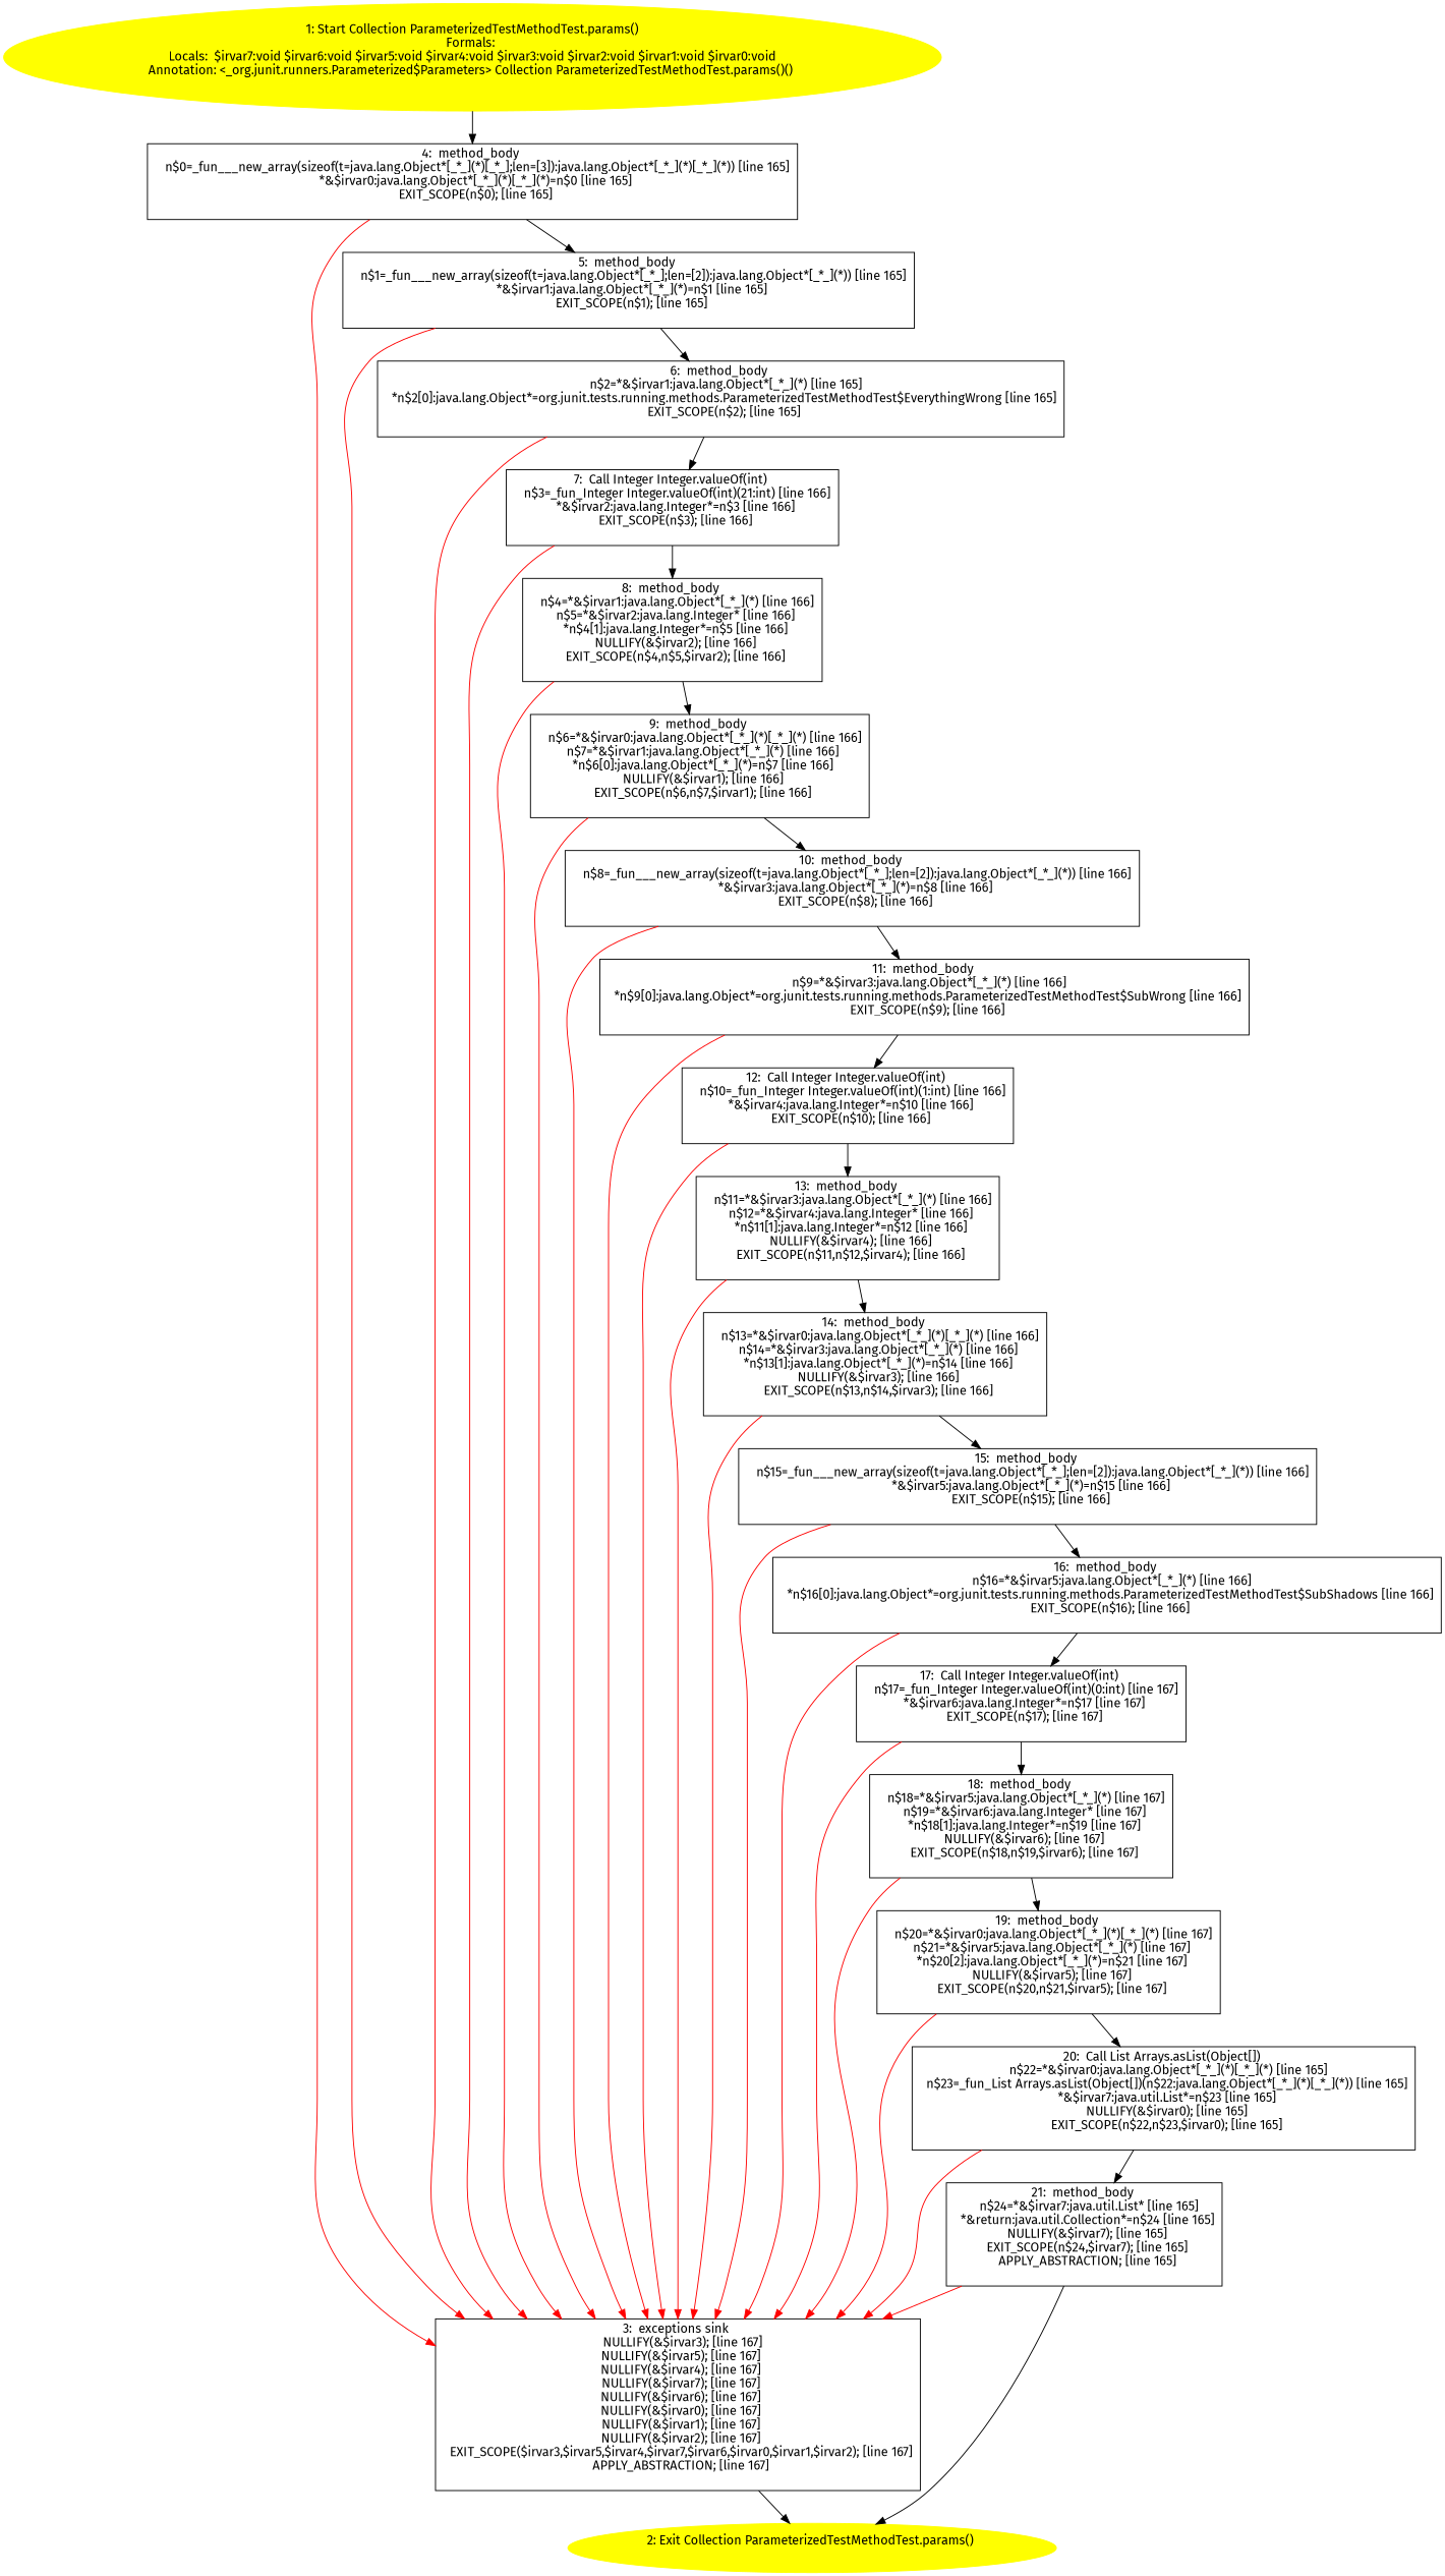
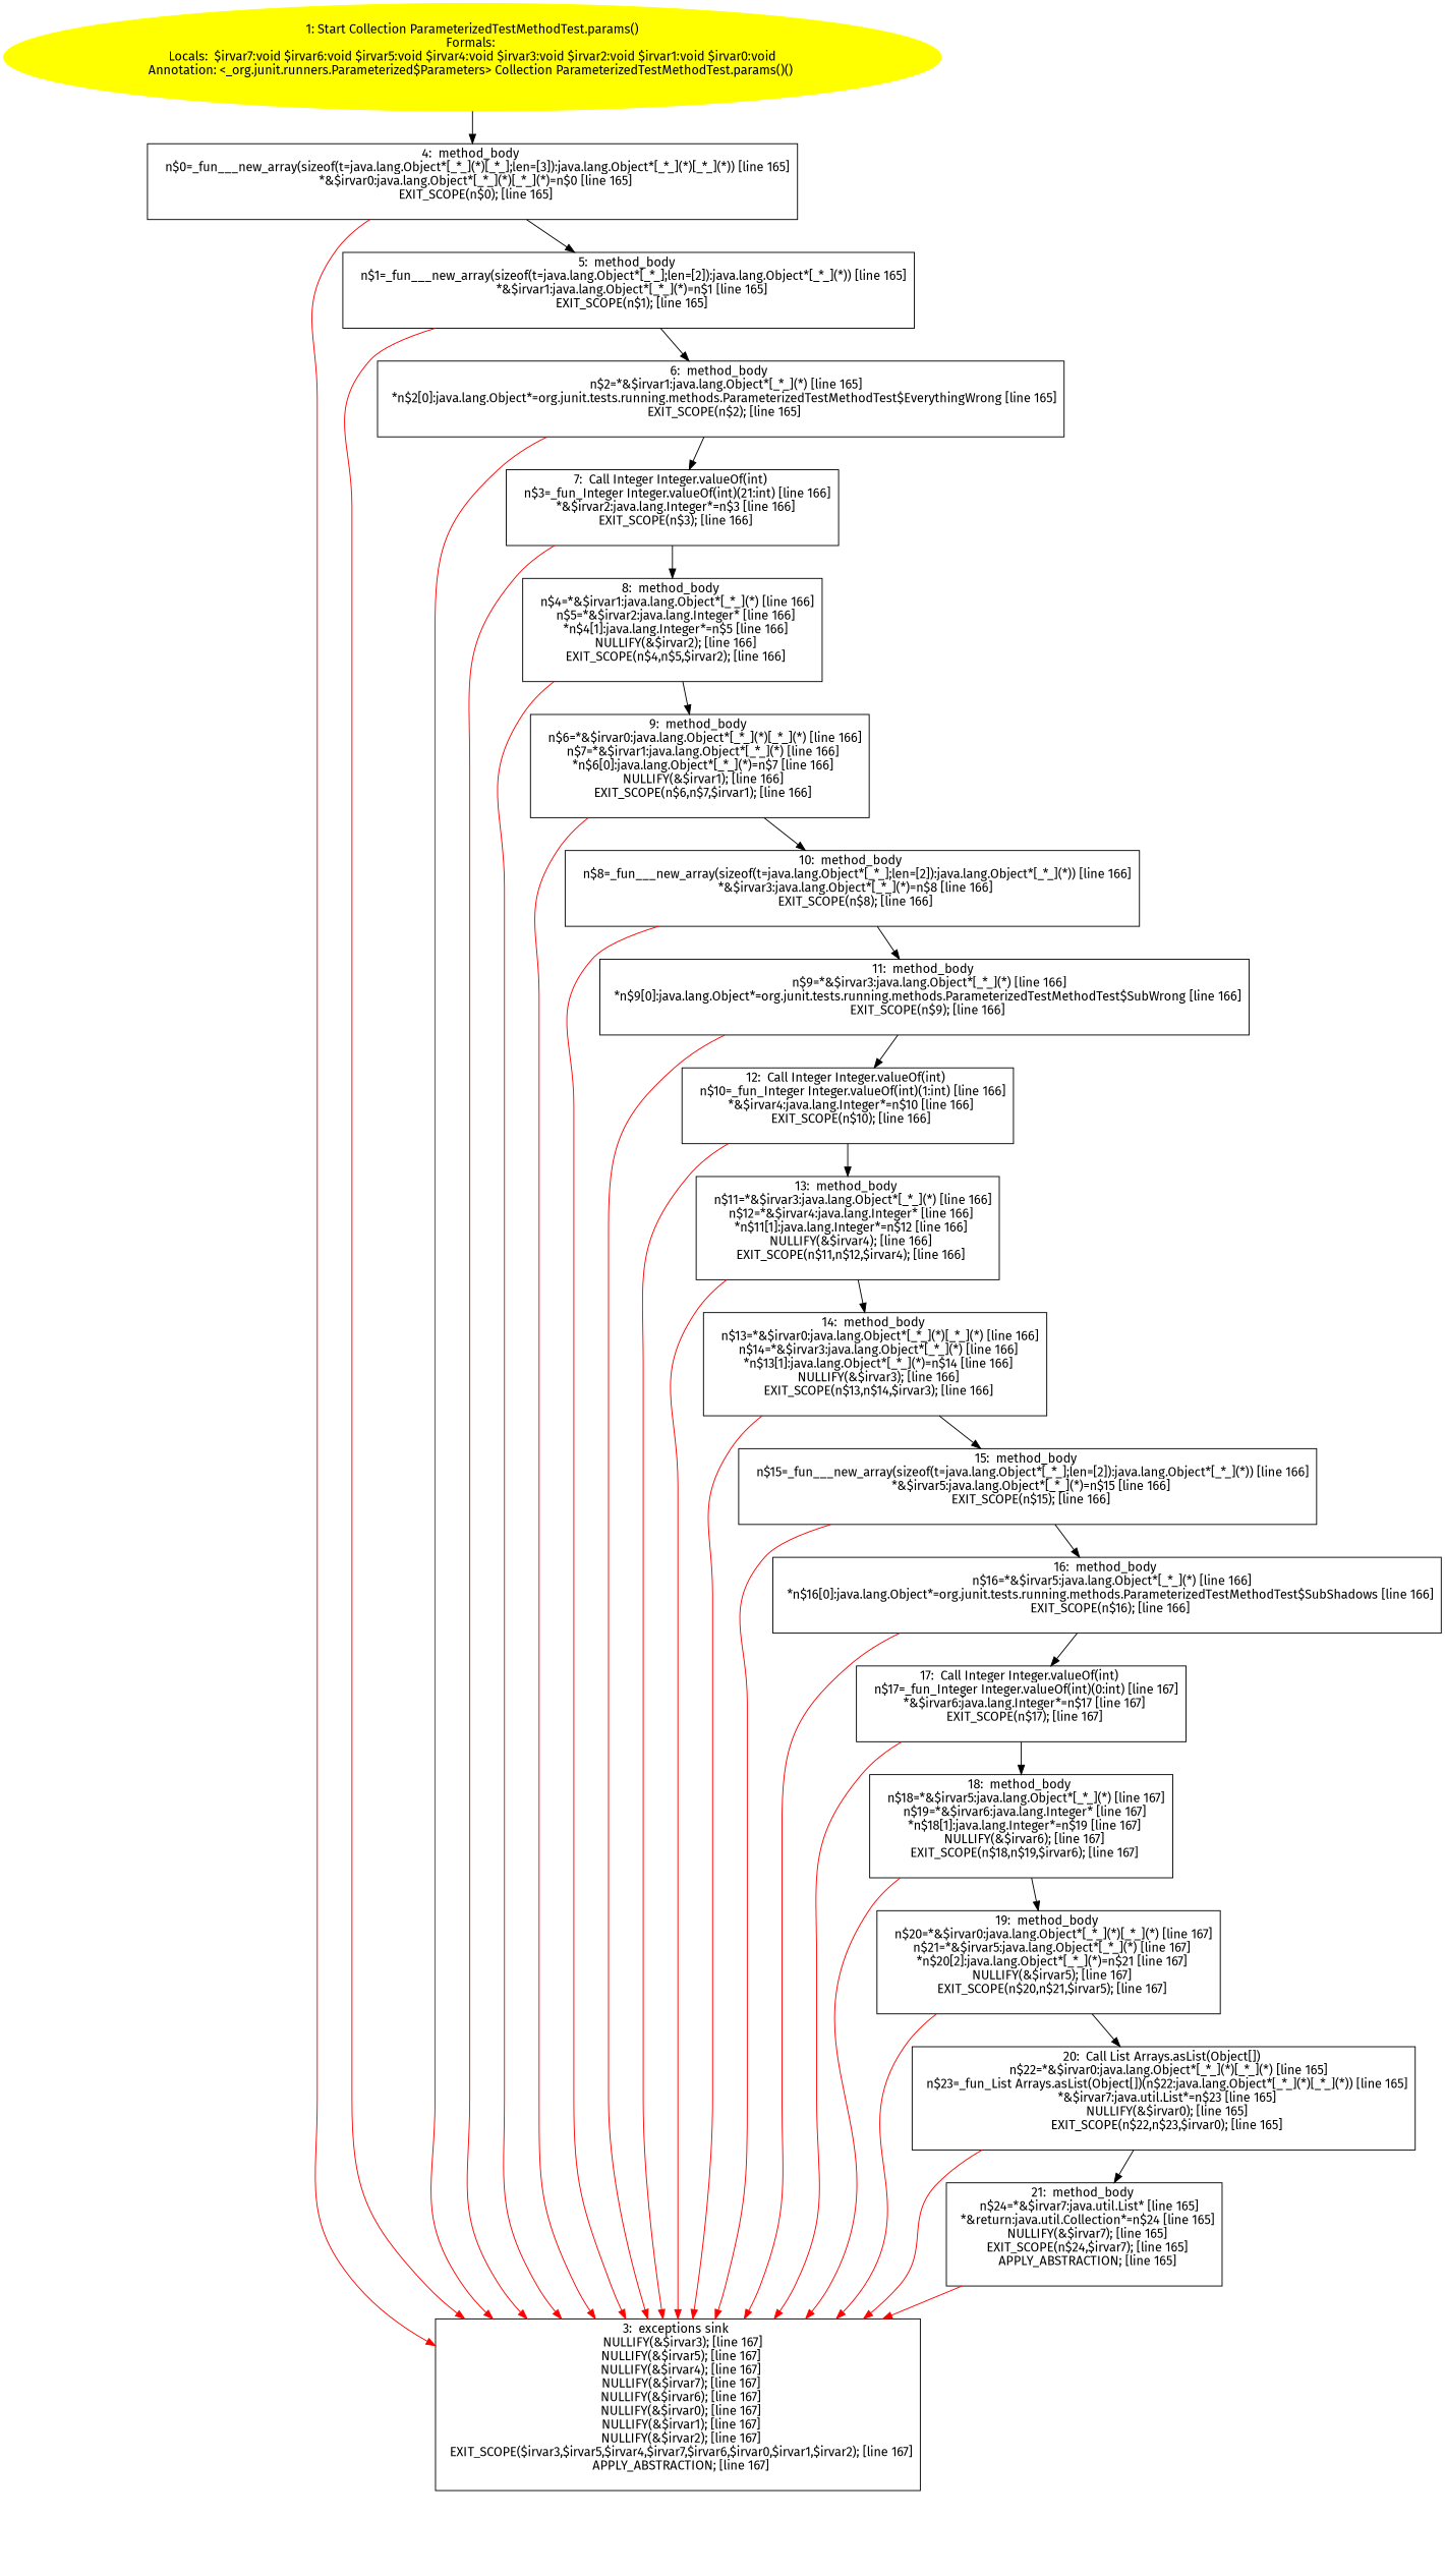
  digraph {
    fontname="Fira Sans"
    node [fontname="Fira Sans" shape=box]
    edge [fontname="Fira Sans"]
    n1 [color=yellow label="1: Start Collection ParameterizedTestMethodTest.params()\nFormals: \nLocals:  $irvar7:void $irvar6:void $irvar5:void $irvar4:void $irvar3:void $irvar2:void $irvar1:void $irvar0:void\nAnnotation: <_org.junit.runners.Parameterized$Parameters> Collection ParameterizedTestMethodTest.params()() \n  " style=filled shape=""]
    n2 [label="4:  method_body \n   n$0=_fun___new_array(sizeof(t=java.lang.Object*[_*_](*)[_*_];len=[3]):java.lang.Object*[_*_](*)[_*_](*)) [line 165]\n  *&$irvar0:java.lang.Object*[_*_](*)[_*_](*)=n$0 [line 165]\n  EXIT_SCOPE(n$0); [line 165]\n "]
    n3 [label="3:  exceptions sink \n   NULLIFY(&$irvar3); [line 167]\n  NULLIFY(&$irvar5); [line 167]\n  NULLIFY(&$irvar4); [line 167]\n  NULLIFY(&$irvar7); [line 167]\n  NULLIFY(&$irvar6); [line 167]\n  NULLIFY(&$irvar0); [line 167]\n  NULLIFY(&$irvar1); [line 167]\n  NULLIFY(&$irvar2); [line 167]\n  EXIT_SCOPE($irvar3,$irvar5,$irvar4,$irvar7,$irvar6,$irvar0,$irvar1,$irvar2); [line 167]\n  APPLY_ABSTRACTION; [line 167]\n "]
    n4 [label="5:  method_body \n   n$1=_fun___new_array(sizeof(t=java.lang.Object*[_*_];len=[2]):java.lang.Object*[_*_](*)) [line 165]\n  *&$irvar1:java.lang.Object*[_*_](*)=n$1 [line 165]\n  EXIT_SCOPE(n$1); [line 165]\n "]
-   n5 [color=yellow label="2: Exit Collection ParameterizedTestMethodTest.params() \n  " style=filled shape=""]
    n6 [label="6:  method_body \n   n$2=*&$irvar1:java.lang.Object*[_*_](*) [line 165]\n  *n$2[0]:java.lang.Object*=org.junit.tests.running.methods.ParameterizedTestMethodTest$EverythingWrong [line 165]\n  EXIT_SCOPE(n$2); [line 165]\n "]
    n7 [label="7:  Call Integer Integer.valueOf(int) \n   n$3=_fun_Integer Integer.valueOf(int)(21:int) [line 166]\n  *&$irvar2:java.lang.Integer*=n$3 [line 166]\n  EXIT_SCOPE(n$3); [line 166]\n "]
    n8 [label="8:  method_body \n   n$4=*&$irvar1:java.lang.Object*[_*_](*) [line 166]\n  n$5=*&$irvar2:java.lang.Integer* [line 166]\n  *n$4[1]:java.lang.Integer*=n$5 [line 166]\n  NULLIFY(&$irvar2); [line 166]\n  EXIT_SCOPE(n$4,n$5,$irvar2); [line 166]\n "]
    n9 [label="9:  method_body \n   n$6=*&$irvar0:java.lang.Object*[_*_](*)[_*_](*) [line 166]\n  n$7=*&$irvar1:java.lang.Object*[_*_](*) [line 166]\n  *n$6[0]:java.lang.Object*[_*_](*)=n$7 [line 166]\n  NULLIFY(&$irvar1); [line 166]\n  EXIT_SCOPE(n$6,n$7,$irvar1); [line 166]\n "]
    n10 [label="10:  method_body \n   n$8=_fun___new_array(sizeof(t=java.lang.Object*[_*_];len=[2]):java.lang.Object*[_*_](*)) [line 166]\n  *&$irvar3:java.lang.Object*[_*_](*)=n$8 [line 166]\n  EXIT_SCOPE(n$8); [line 166]\n "]
    n11 [label="11:  method_body \n   n$9=*&$irvar3:java.lang.Object*[_*_](*) [line 166]\n  *n$9[0]:java.lang.Object*=org.junit.tests.running.methods.ParameterizedTestMethodTest$SubWrong [line 166]\n  EXIT_SCOPE(n$9); [line 166]\n "]
    n12 [label="12:  Call Integer Integer.valueOf(int) \n   n$10=_fun_Integer Integer.valueOf(int)(1:int) [line 166]\n  *&$irvar4:java.lang.Integer*=n$10 [line 166]\n  EXIT_SCOPE(n$10); [line 166]\n "]
    n13 [label="13:  method_body \n   n$11=*&$irvar3:java.lang.Object*[_*_](*) [line 166]\n  n$12=*&$irvar4:java.lang.Integer* [line 166]\n  *n$11[1]:java.lang.Integer*=n$12 [line 166]\n  NULLIFY(&$irvar4); [line 166]\n  EXIT_SCOPE(n$11,n$12,$irvar4); [line 166]\n "]
    n14 [label="14:  method_body \n   n$13=*&$irvar0:java.lang.Object*[_*_](*)[_*_](*) [line 166]\n  n$14=*&$irvar3:java.lang.Object*[_*_](*) [line 166]\n  *n$13[1]:java.lang.Object*[_*_](*)=n$14 [line 166]\n  NULLIFY(&$irvar3); [line 166]\n  EXIT_SCOPE(n$13,n$14,$irvar3); [line 166]\n "]
    n15 [label="15:  method_body \n   n$15=_fun___new_array(sizeof(t=java.lang.Object*[_*_];len=[2]):java.lang.Object*[_*_](*)) [line 166]\n  *&$irvar5:java.lang.Object*[_*_](*)=n$15 [line 166]\n  EXIT_SCOPE(n$15); [line 166]\n "]
    n16 [label="16:  method_body \n   n$16=*&$irvar5:java.lang.Object*[_*_](*) [line 166]\n  *n$16[0]:java.lang.Object*=org.junit.tests.running.methods.ParameterizedTestMethodTest$SubShadows [line 166]\n  EXIT_SCOPE(n$16); [line 166]\n "]
    n17 [label="17:  Call Integer Integer.valueOf(int) \n   n$17=_fun_Integer Integer.valueOf(int)(0:int) [line 167]\n  *&$irvar6:java.lang.Integer*=n$17 [line 167]\n  EXIT_SCOPE(n$17); [line 167]\n "]
    n18 [label="18:  method_body \n   n$18=*&$irvar5:java.lang.Object*[_*_](*) [line 167]\n  n$19=*&$irvar6:java.lang.Integer* [line 167]\n  *n$18[1]:java.lang.Integer*=n$19 [line 167]\n  NULLIFY(&$irvar6); [line 167]\n  EXIT_SCOPE(n$18,n$19,$irvar6); [line 167]\n "]
    n19 [label="19:  method_body \n   n$20=*&$irvar0:java.lang.Object*[_*_](*)[_*_](*) [line 167]\n  n$21=*&$irvar5:java.lang.Object*[_*_](*) [line 167]\n  *n$20[2]:java.lang.Object*[_*_](*)=n$21 [line 167]\n  NULLIFY(&$irvar5); [line 167]\n  EXIT_SCOPE(n$20,n$21,$irvar5); [line 167]\n "]
    n20 [label="20:  Call List Arrays.asList(Object[]) \n   n$22=*&$irvar0:java.lang.Object*[_*_](*)[_*_](*) [line 165]\n  n$23=_fun_List Arrays.asList(Object[])(n$22:java.lang.Object*[_*_](*)[_*_](*)) [line 165]\n  *&$irvar7:java.util.List*=n$23 [line 165]\n  NULLIFY(&$irvar0); [line 165]\n  EXIT_SCOPE(n$22,n$23,$irvar0); [line 165]\n "]
    n21 [label="21:  method_body \n   n$24=*&$irvar7:java.util.List* [line 165]\n  *&return:java.util.Collection*=n$24 [line 165]\n  NULLIFY(&$irvar7); [line 165]\n  EXIT_SCOPE(n$24,$irvar7); [line 165]\n  APPLY_ABSTRACTION; [line 165]\n "]
    n1 -> n2
    n2 -> n3 [color=red]
    n2 -> n4
-   n3 -> n5
    n4 -> n3 [color=red]
    n4 -> n6
    n6 -> n3 [color=red]
    n6 -> n7
    n7 -> n3 [color=red]
    n7 -> n8
    n8 -> n3 [color=red]
    n8 -> n9
    n9 -> n3 [color=red]
    n9 -> n10
    n10 -> n3 [color=red]
    n10 -> n11
    n11 -> n3 [color=red]
    n11 -> n12
    n12 -> n3 [color=red]
    n12 -> n13
    n13 -> n3 [color=red]
    n13 -> n14
    n14 -> n3 [color=red]
    n14 -> n15
    n15 -> n3 [color=red]
    n15 -> n16
    n16 -> n3 [color=red]
    n16 -> n17
    n17 -> n3 [color=red]
    n17 -> n18
    n18 -> n3 [color=red]
    n18 -> n19
    n19 -> n3 [color=red]
    n19 -> n20
    n20 -> n3 [color=red]
    n20 -> n21
    n21 -> n3 [color=red]
-   n21 -> n5
  }
